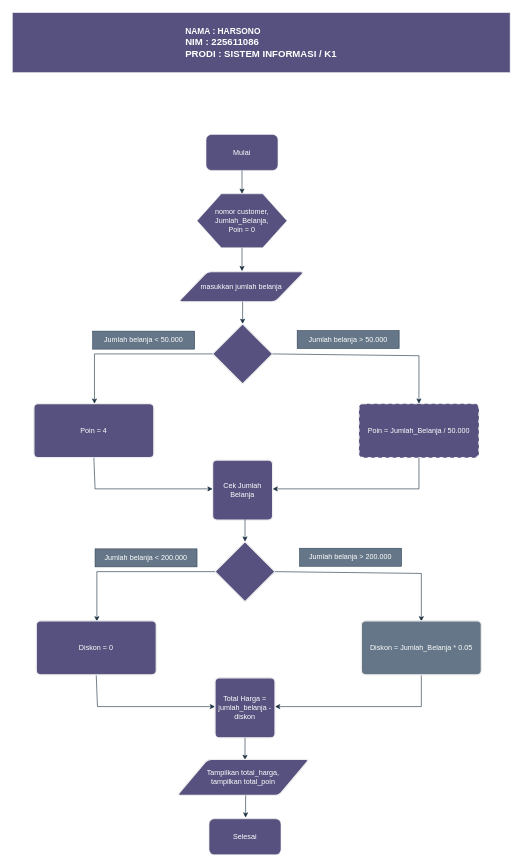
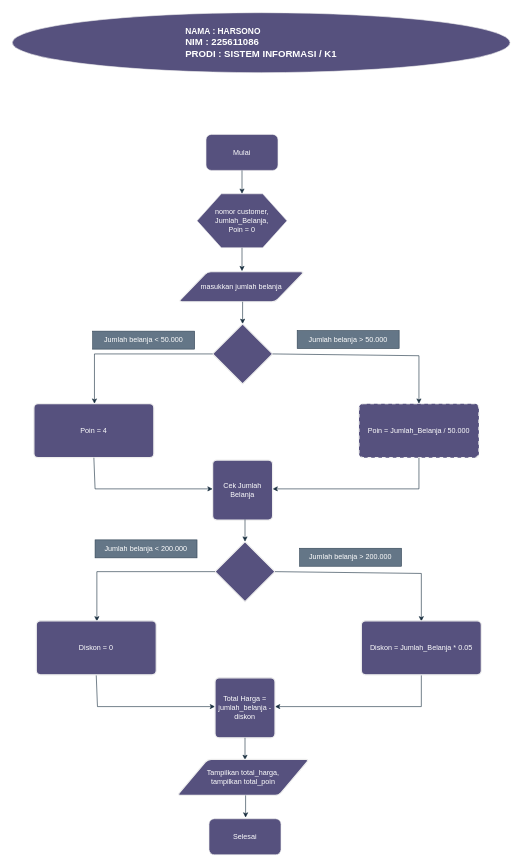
  <mxCell id="0" />
  <mxCell id="1" parent="0" />
  <mxCell id="2" value="Mulai" style="rounded=1;whiteSpace=wrap;html=1;points=[[0,0,0,0,0],[0,0.25,0,0,0],[0,0.5,0,0,0],[0,0.75,0,0,0],[0,1,0,0,0],[0.25,0,0,0,0],[0.25,1,0,0,0],[0.5,0,0,0,0],[0.5,1,0,0,0],[0.75,0,0,0,0],[0.75,1,0,0,0],[1,0,0,0,0],[1,0.25,0,0,0],[1,0.5,0,0,0],[1,0.75,0,0,0],[1,1,0,0,0]];labelBackgroundColor=none;fillColor=#56517E;strokeColor=#EEEEEE;fontColor=#FFFFFF;" parent="1" vertex="1"><mxGeometry x="343" y="223" width="120" height="60" as="geometry" /></mxCell>
  <mxCell id="3" value="masukkan jumlah belanja" style="shape=parallelogram;html=1;strokeWidth=2;perimeter=parallelogramPerimeter;whiteSpace=wrap;rounded=1;arcSize=12;size=0.23;labelBackgroundColor=none;fillColor=#56517E;strokeColor=#EEEEEE;fontColor=#FFFFFF;" parent="1" vertex="1"><mxGeometry x="297" y="452" width="210" height="50" as="geometry" /></mxCell>
  <mxCell id="4" value="" style="group;labelBackgroundColor=none;fontColor=#FFFFFF;" parent="1" vertex="1" connectable="0"><mxGeometry x="328" y="322" width="150" height="90" as="geometry" /></mxCell>
  <mxCell id="5" value="" style="verticalLabelPosition=bottom;verticalAlign=top;html=1;shape=hexagon;perimeter=hexagonPerimeter2;arcSize=6;size=0.27;labelBackgroundColor=none;fillColor=#56517E;strokeColor=#EEEEEE;fontColor=#FFFFFF;" parent="4" vertex="1"><mxGeometry width="150" height="90" as="geometry" /></mxCell>
  <mxCell id="6" value="&lt;div&gt;nomor customer,&lt;/div&gt;&lt;div&gt;Jumlah_Belanja,&lt;/div&gt;&lt;div&gt;Poin = 0&lt;/div&gt;" style="text;strokeColor=none;align=center;fillColor=none;html=1;verticalAlign=middle;whiteSpace=wrap;rounded=0;labelBackgroundColor=none;fontColor=#FFFFFF;" parent="4" vertex="1"><mxGeometry x="25" y="20" width="100" height="50" as="geometry" /></mxCell>
  <mxCell id="7" value="" style="endArrow=classic;html=1;rounded=0;labelBackgroundColor=none;strokeColor=#182E3E;fontColor=default;" parent="1" source="2" target="5" edge="1"><mxGeometry width="50" height="50" relative="1" as="geometry"><mxPoint x="343" y="442" as="sourcePoint" /><mxPoint x="393" y="392" as="targetPoint" /><Array as="points"><mxPoint x="403" y="322" /></Array></mxGeometry></mxCell>
  <mxCell id="8" value="" style="endArrow=classic;html=1;rounded=0;labelBackgroundColor=none;strokeColor=#182E3E;fontColor=default;" parent="1" edge="1"><mxGeometry width="50" height="50" relative="1" as="geometry"><mxPoint x="403" y="412" as="sourcePoint" /><mxPoint x="403" y="451" as="targetPoint" /><Array as="points"><mxPoint x="403" y="451" /></Array></mxGeometry></mxCell>
  <mxCell id="9" value="Poin = Jumlah_Belanja / 50.000" style="rounded=1;whiteSpace=wrap;html=1;absoluteArcSize=1;arcSize=14;strokeWidth=2;labelBackgroundColor=none;fillColor=#56517E;strokeColor=#EEEEEE;fontColor=#FFFFFF;dashed=1;" parent="1" vertex="1"><mxGeometry x="598" y="672" width="200" height="90" as="geometry" /></mxCell>
  <mxCell id="10" value="" style="endArrow=classic;html=1;rounded=0;labelBackgroundColor=none;strokeColor=#182E3E;fontColor=default;" parent="1" edge="1"><mxGeometry width="50" height="50" relative="1" as="geometry"><mxPoint x="404" y="502" as="sourcePoint" /><mxPoint x="404" y="539" as="targetPoint" /><Array as="points"><mxPoint x="404" y="539" /></Array></mxGeometry></mxCell>
  <mxCell id="11" value="" style="strokeWidth=2;html=1;shape=mxgraph.flowchart.decision;whiteSpace=wrap;labelBackgroundColor=none;fillColor=#56517E;strokeColor=#EEEEEE;fontColor=#FFFFFF;" parent="1" vertex="1"><mxGeometry x="354" y="539" width="100" height="100" as="geometry" /></mxCell>
  <mxCell id="12" value="" style="endArrow=classic;html=1;rounded=0;entryX=0.5;entryY=0;entryDx=0;entryDy=0;labelBackgroundColor=none;strokeColor=#182E3E;fontColor=default;exitX=1;exitY=0.5;exitDx=0;exitDy=0;exitPerimeter=0;" parent="1" source="11" target="9" edge="1"><mxGeometry width="50" height="50" relative="1" as="geometry"><mxPoint x="478" y="589" as="sourcePoint" /><mxPoint x="507" y="571" as="targetPoint" /><Array as="points"><mxPoint x="698" y="592" /></Array></mxGeometry></mxCell>
  <mxCell id="13" value="Jumlah belanja &amp;gt; 50.000" style="text;strokeColor=#314354;align=center;fillColor=#647687;html=1;verticalAlign=middle;whiteSpace=wrap;rounded=0;labelBackgroundColor=none;fontColor=#ffffff;" parent="1" vertex="1"><mxGeometry x="495" y="550" width="170" height="30" as="geometry" /></mxCell>
  <mxCell id="14" value="" style="endArrow=classic;html=1;rounded=0;exitX=0;exitY=0.5;exitDx=0;exitDy=0;exitPerimeter=0;labelBackgroundColor=none;strokeColor=#182E3E;fontColor=default;" parent="1" source="11" edge="1"><mxGeometry width="50" height="50" relative="1" as="geometry"><mxPoint x="438" y="599" as="sourcePoint" /><mxPoint x="157" y="672" as="targetPoint" /><Array as="points"><mxPoint x="157" y="589" /></Array></mxGeometry></mxCell>
  <mxCell id="15" value="Poin = 4" style="rounded=1;whiteSpace=wrap;html=1;absoluteArcSize=1;arcSize=14;strokeWidth=2;labelBackgroundColor=none;fillColor=#56517E;strokeColor=#EEEEEE;fontColor=#FFFFFF;" parent="1" vertex="1"><mxGeometry x="56" y="672" width="200" height="90" as="geometry" /></mxCell>
  <mxCell id="16" value="Jumlah belanja &amp;lt; 50.000" style="text;strokeColor=#314354;align=center;fillColor=#647687;html=1;verticalAlign=middle;whiteSpace=wrap;rounded=0;labelBackgroundColor=none;fontColor=#ffffff;" parent="1" vertex="1"><mxGeometry x="154" y="551" width="170" height="30" as="geometry" /></mxCell>
  <mxCell id="17" value="" style="endArrow=classic;html=1;rounded=0;labelBackgroundColor=none;strokeColor=#182E3E;fontColor=default;exitX=0.5;exitY=1;exitDx=0;exitDy=0;entryX=0;entryY=0.5;entryDx=0;entryDy=0;entryPerimeter=0;" parent="1" source="15" edge="1"><mxGeometry width="50" height="50" relative="1" as="geometry"><mxPoint x="128" y="494" as="sourcePoint" /><mxPoint x="354" y="814" as="targetPoint" /><Array as="points"><mxPoint x="158" y="814" /></Array></mxGeometry></mxCell>
  <mxCell id="18" value="" style="endArrow=classic;html=1;rounded=0;exitX=0.5;exitY=1;exitDx=0;exitDy=0;labelBackgroundColor=none;strokeColor=#182E3E;fontColor=default;entryX=1;entryY=0.5;entryDx=0;entryDy=0;entryPerimeter=0;" parent="1" source="9" edge="1"><mxGeometry width="50" height="50" relative="1" as="geometry"><mxPoint x="488" y="854" as="sourcePoint" /><mxPoint x="454" y="814" as="targetPoint" /><Array as="points"><mxPoint x="698" y="814" /></Array></mxGeometry></mxCell>
  <mxCell id="19" value="Cek Jumlah Belanja" style="rounded=1;whiteSpace=wrap;html=1;absoluteArcSize=1;arcSize=14;strokeWidth=2;strokeColor=#EEEEEE;fontColor=#FFFFFF;fillColor=#56517E;" parent="1" vertex="1"><mxGeometry x="354" y="766" width="100" height="100" as="geometry" /></mxCell>
  <mxCell id="20" value="" style="endArrow=classic;html=1;rounded=0;labelBackgroundColor=none;strokeColor=#182E3E;fontColor=default;" parent="1" edge="1"><mxGeometry width="50" height="50" relative="1" as="geometry"><mxPoint x="408" y="865" as="sourcePoint" /><mxPoint x="408" y="902" as="targetPoint" /><Array as="points"><mxPoint x="408" y="902" /></Array></mxGeometry></mxCell>
  <mxCell id="21" value="" style="strokeWidth=2;html=1;shape=mxgraph.flowchart.decision;whiteSpace=wrap;labelBackgroundColor=none;fillColor=#56517E;strokeColor=#EEEEEE;fontColor=#FFFFFF;" parent="1" vertex="1"><mxGeometry x="358" y="902" width="100" height="100" as="geometry" /></mxCell>
  <mxCell id="22" value="" style="endArrow=classic;html=1;rounded=0;entryX=0.5;entryY=0;entryDx=0;entryDy=0;labelBackgroundColor=none;strokeColor=#182E3E;fontColor=default;exitX=1;exitY=0.5;exitDx=0;exitDy=0;exitPerimeter=0;" parent="1" edge="1"><mxGeometry width="50" height="50" relative="1" as="geometry"><mxPoint x="458" y="952" as="sourcePoint" /><mxPoint x="702" y="1035" as="targetPoint" /><Array as="points"><mxPoint x="702" y="955" /></Array></mxGeometry></mxCell>
  <mxCell id="23" value="Jumlah belanja &amp;gt; 200.000" style="text;strokeColor=#314354;align=center;fillColor=#647687;html=1;verticalAlign=middle;whiteSpace=wrap;rounded=0;labelBackgroundColor=none;fontColor=#ffffff;" parent="1" vertex="1"><mxGeometry x="499" y="913" width="170" height="30" as="geometry" /></mxCell>
  <mxCell id="24" value="" style="endArrow=classic;html=1;rounded=0;exitX=0;exitY=0.5;exitDx=0;exitDy=0;exitPerimeter=0;labelBackgroundColor=none;strokeColor=#182E3E;fontColor=default;" parent="1" edge="1"><mxGeometry width="50" height="50" relative="1" as="geometry"><mxPoint x="358" y="952" as="sourcePoint" /><mxPoint x="161" y="1035" as="targetPoint" /><Array as="points"><mxPoint x="161" y="952" /></Array></mxGeometry></mxCell>
- <mxCell id="25" value="Jumlah belanja &amp;lt; 200.000" style="text;strokeColor=#314354;align=center;fillColor=#647687;html=1;verticalAlign=middle;whiteSpace=wrap;rounded=0;labelBackgroundColor=none;fontColor=#ffffff;" parent="1" vertex="1"><mxGeometry x="158" y="914" width="170" height="30" as="geometry" /></mxCell>
- <mxCell id="26" value="Diskon = Jumlah_Belanja * 0.05" style="rounded=1;whiteSpace=wrap;html=1;absoluteArcSize=1;arcSize=14;strokeWidth=2;labelBackgroundColor=none;fillColor=#647687;strokeColor=#EEEEEE;fontColor=#FFFFFF;" parent="1" vertex="1"><mxGeometry x="602" y="1034" width="200" height="90" as="geometry" /></mxCell>
+ <mxCell id="25" value="Jumlah belanja &amp;lt; 200.000" style="text;strokeColor=#314354;align=center;fillColor=#647687;html=1;verticalAlign=middle;whiteSpace=wrap;rounded=0;labelBackgroundColor=none;fontColor=#ffffff;" parent="1" vertex="1"><mxGeometry x="158" y="899" width="170" height="30" as="geometry" /></mxCell>
+ <mxCell id="26" value="Diskon = Jumlah_Belanja * 0.05" style="rounded=1;whiteSpace=wrap;html=1;absoluteArcSize=1;arcSize=14;strokeWidth=2;labelBackgroundColor=none;fillColor=#56517E;strokeColor=#EEEEEE;fontColor=#FFFFFF;" parent="1" vertex="1"><mxGeometry x="602" y="1034" width="200" height="90" as="geometry" /></mxCell>
  <mxCell id="27" value="Diskon = 0" style="rounded=1;whiteSpace=wrap;html=1;absoluteArcSize=1;arcSize=14;strokeWidth=2;labelBackgroundColor=none;fillColor=#56517E;strokeColor=#EEEEEE;fontColor=#FFFFFF;" parent="1" vertex="1"><mxGeometry x="60" y="1034" width="200" height="90" as="geometry" /></mxCell>
  <mxCell id="28" value="" style="endArrow=classic;html=1;rounded=0;labelBackgroundColor=none;strokeColor=#182E3E;fontColor=default;exitX=0.5;exitY=1;exitDx=0;exitDy=0;entryX=0;entryY=0.5;entryDx=0;entryDy=0;entryPerimeter=0;" parent="1" edge="1"><mxGeometry width="50" height="50" relative="1" as="geometry"><mxPoint x="160" y="1125" as="sourcePoint" /><mxPoint x="358" y="1177" as="targetPoint" /><Array as="points"><mxPoint x="162" y="1177" /></Array></mxGeometry></mxCell>
  <mxCell id="29" value="" style="endArrow=classic;html=1;rounded=0;exitX=0.5;exitY=1;exitDx=0;exitDy=0;labelBackgroundColor=none;strokeColor=#182E3E;fontColor=default;entryX=1;entryY=0.5;entryDx=0;entryDy=0;entryPerimeter=0;" parent="1" edge="1"><mxGeometry width="50" height="50" relative="1" as="geometry"><mxPoint x="702" y="1125" as="sourcePoint" /><mxPoint x="458" y="1177" as="targetPoint" /><Array as="points"><mxPoint x="702" y="1177" /></Array></mxGeometry></mxCell>
  <mxCell id="30" value="Total Harga = jumlah_belanja - diskon" style="rounded=1;whiteSpace=wrap;html=1;absoluteArcSize=1;arcSize=14;strokeWidth=2;strokeColor=#EEEEEE;fontColor=#FFFFFF;fillColor=#56517E;" parent="1" vertex="1"><mxGeometry x="358" y="1129" width="100" height="100" as="geometry" /></mxCell>
  <mxCell id="31" value="" style="endArrow=classic;html=1;rounded=0;labelBackgroundColor=none;strokeColor=#182E3E;fontColor=default;" parent="1" edge="1"><mxGeometry width="50" height="50" relative="1" as="geometry"><mxPoint x="408" y="1229" as="sourcePoint" /><mxPoint x="408" y="1266" as="targetPoint" /><Array as="points"><mxPoint x="408" y="1266" /></Array></mxGeometry></mxCell>
  <mxCell id="32" value="Tampilkan total_harga,&lt;br&gt;tampilkan total_poin" style="shape=parallelogram;html=1;strokeWidth=2;perimeter=parallelogramPerimeter;whiteSpace=wrap;rounded=1;arcSize=12;size=0.23;strokeColor=#EEEEEE;fontColor=#FFFFFF;fillColor=#56517E;" parent="1" vertex="1"><mxGeometry x="295" y="1265" width="220" height="60" as="geometry" /></mxCell>
  <mxCell id="33" value="" style="endArrow=classic;html=1;rounded=0;labelBackgroundColor=none;strokeColor=#182E3E;fontColor=default;" parent="1" edge="1"><mxGeometry width="50" height="50" relative="1" as="geometry"><mxPoint x="409" y="1325" as="sourcePoint" /><mxPoint x="409" y="1362" as="targetPoint" /><Array as="points"><mxPoint x="409" y="1362" /></Array></mxGeometry></mxCell>
  <mxCell id="34" value="Selesai" style="rounded=1;whiteSpace=wrap;html=1;points=[[0,0,0,0,0],[0,0.25,0,0,0],[0,0.5,0,0,0],[0,0.75,0,0,0],[0,1,0,0,0],[0.25,0,0,0,0],[0.25,1,0,0,0],[0.5,0,0,0,0],[0.5,1,0,0,0],[0.75,0,0,0,0],[0.75,1,0,0,0],[1,0,0,0,0],[1,0.25,0,0,0],[1,0.5,0,0,0],[1,0.75,0,0,0],[1,1,0,0,0]];labelBackgroundColor=none;fillColor=#56517E;strokeColor=#EEEEEE;fontColor=#FFFFFF;" parent="1" vertex="1"><mxGeometry x="348" y="1364" width="120" height="60" as="geometry" /></mxCell>
- <mxCell id="35" value="&lt;div style=&quot;text-align: left;&quot;&gt;&lt;span style=&quot;background-color: initial;&quot;&gt;&lt;font style=&quot;font-size: 14px;&quot;&gt;&lt;b style=&quot;&quot;&gt;NAMA : HARSONO&lt;/b&gt;&lt;/font&gt;&lt;/span&gt;&lt;/div&gt;&lt;div style=&quot;text-align: left;&quot;&gt;&lt;span style=&quot;background-color: initial;&quot;&gt;&lt;font size=&quot;3&quot;&gt;&lt;b&gt;NIM : 225611086&lt;/b&gt;&lt;/font&gt;&lt;/span&gt;&lt;/div&gt;&lt;div style=&quot;text-align: left;&quot;&gt;&lt;span style=&quot;background-color: initial;&quot;&gt;&lt;font size=&quot;3&quot;&gt;&lt;b&gt;PRODI : SISTEM INFORMASI / K1&lt;/b&gt;&lt;/font&gt;&lt;/span&gt;&lt;/div&gt;" style="rounded=0;whiteSpace=wrap;html=1;strokeColor=#EEEEEE;fontColor=#FFFFFF;fillColor=#56517E;" parent="1" vertex="1"><mxGeometry x="20" y="20" width="830" height="100" as="geometry" /></mxCell>
+ <mxCell id="35" value="&lt;div style=&quot;text-align: left;&quot;&gt;&lt;span style=&quot;background-color: initial;&quot;&gt;&lt;font style=&quot;font-size: 14px;&quot;&gt;&lt;b style=&quot;&quot;&gt;NAMA : HARSONO&lt;/b&gt;&lt;/font&gt;&lt;/span&gt;&lt;/div&gt;&lt;div style=&quot;text-align: left;&quot;&gt;&lt;span style=&quot;background-color: initial;&quot;&gt;&lt;font size=&quot;3&quot;&gt;&lt;b&gt;NIM : 225611086&lt;/b&gt;&lt;/font&gt;&lt;/span&gt;&lt;/div&gt;&lt;div style=&quot;text-align: left;&quot;&gt;&lt;span style=&quot;background-color: initial;&quot;&gt;&lt;font size=&quot;3&quot;&gt;&lt;b&gt;PRODI : SISTEM INFORMASI / K1&lt;/b&gt;&lt;/font&gt;&lt;/span&gt;&lt;/div&gt;" style="ellipse;whiteSpace=wrap;html=1;strokeColor=#EEEEEE;fontColor=#FFFFFF;fillColor=#56517E;" parent="1" vertex="1"><mxGeometry x="20" y="20" width="830" height="100" as="geometry" /></mxCell>
